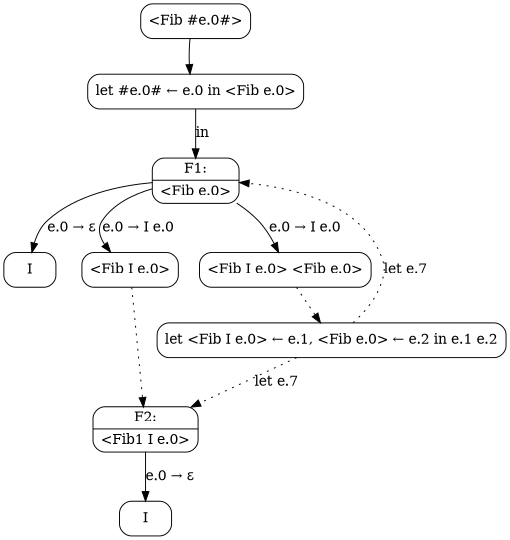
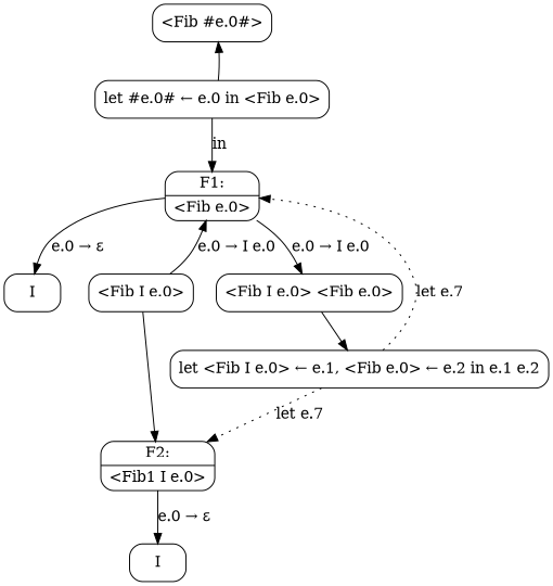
  digraph {
    node [shape=box style=rounded]
    n1 [label="<Fib #e.0#>"]
    n2 [label="let #e.0# ← e.0 in <Fib e.0>"]
    n3 [label="{F1:|\<Fib e.0\>}" shape=record]
    n4 [label=I]
    n5 [label="<Fib I e.0>"]
    n6 [label="<Fib I e.0> <Fib e.0>"]
    n7 [label="{F2:|\<Fib1 I e.0\>}" shape=record]
    n8 [label=I]
    n9 [label="let <Fib I e.0> ← e.1, <Fib e.0> ← e.2 in e.1 e.2"]
-   n1 -> n2
+   n2 -> n1
    n2 -> n3 [label=in]
    n3 -> n4 [label="e.0 → ε"]
-   n3 -> n5 [label="e.0 → I e.0"]
+   n5 -> n3 [label="e.0 → I e.0"]
    n3 -> n6 [label="e.0 → I e.0"]
-   n5 -> n7 [style=dotted]
-   n6 -> n9 [style=dotted]
+   n5 -> n7
+   n6 -> n9
    n7 -> n8 [label="e.0 → ε"]
    n9 -> n3 [label="let e.7" style=dotted]
    n9 -> n7 [label="let e.7" style=dotted]
  }
